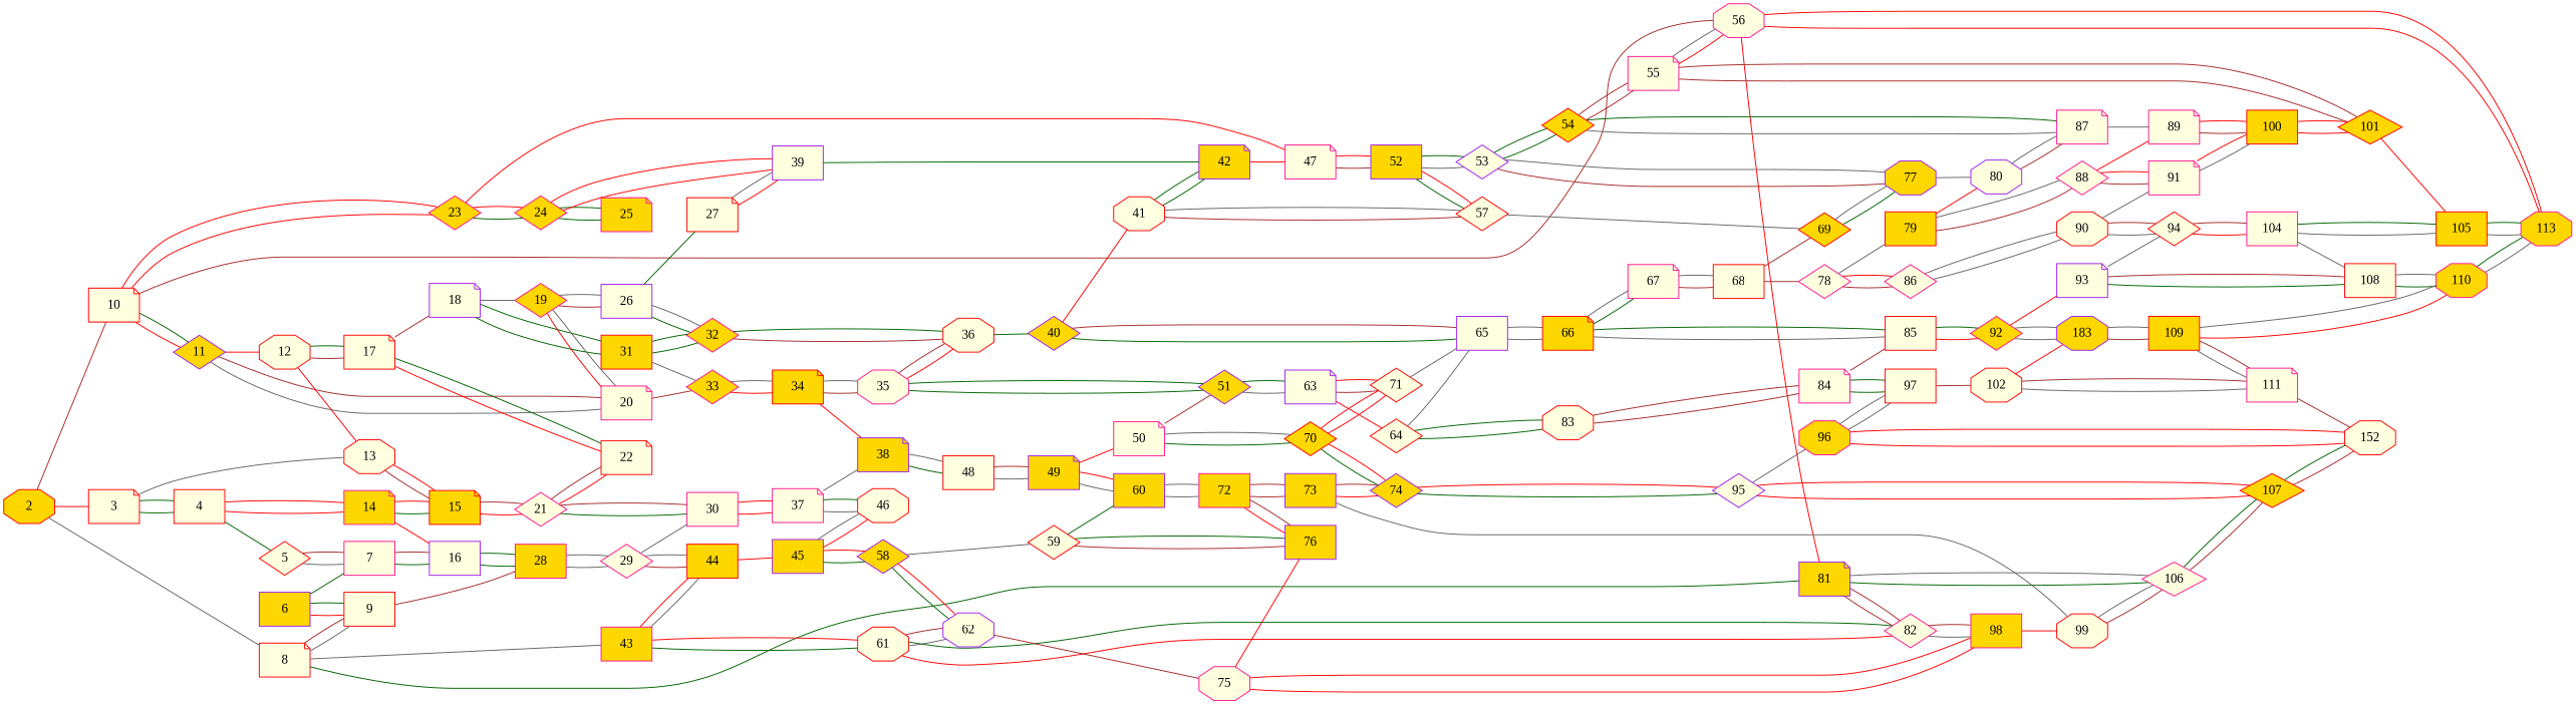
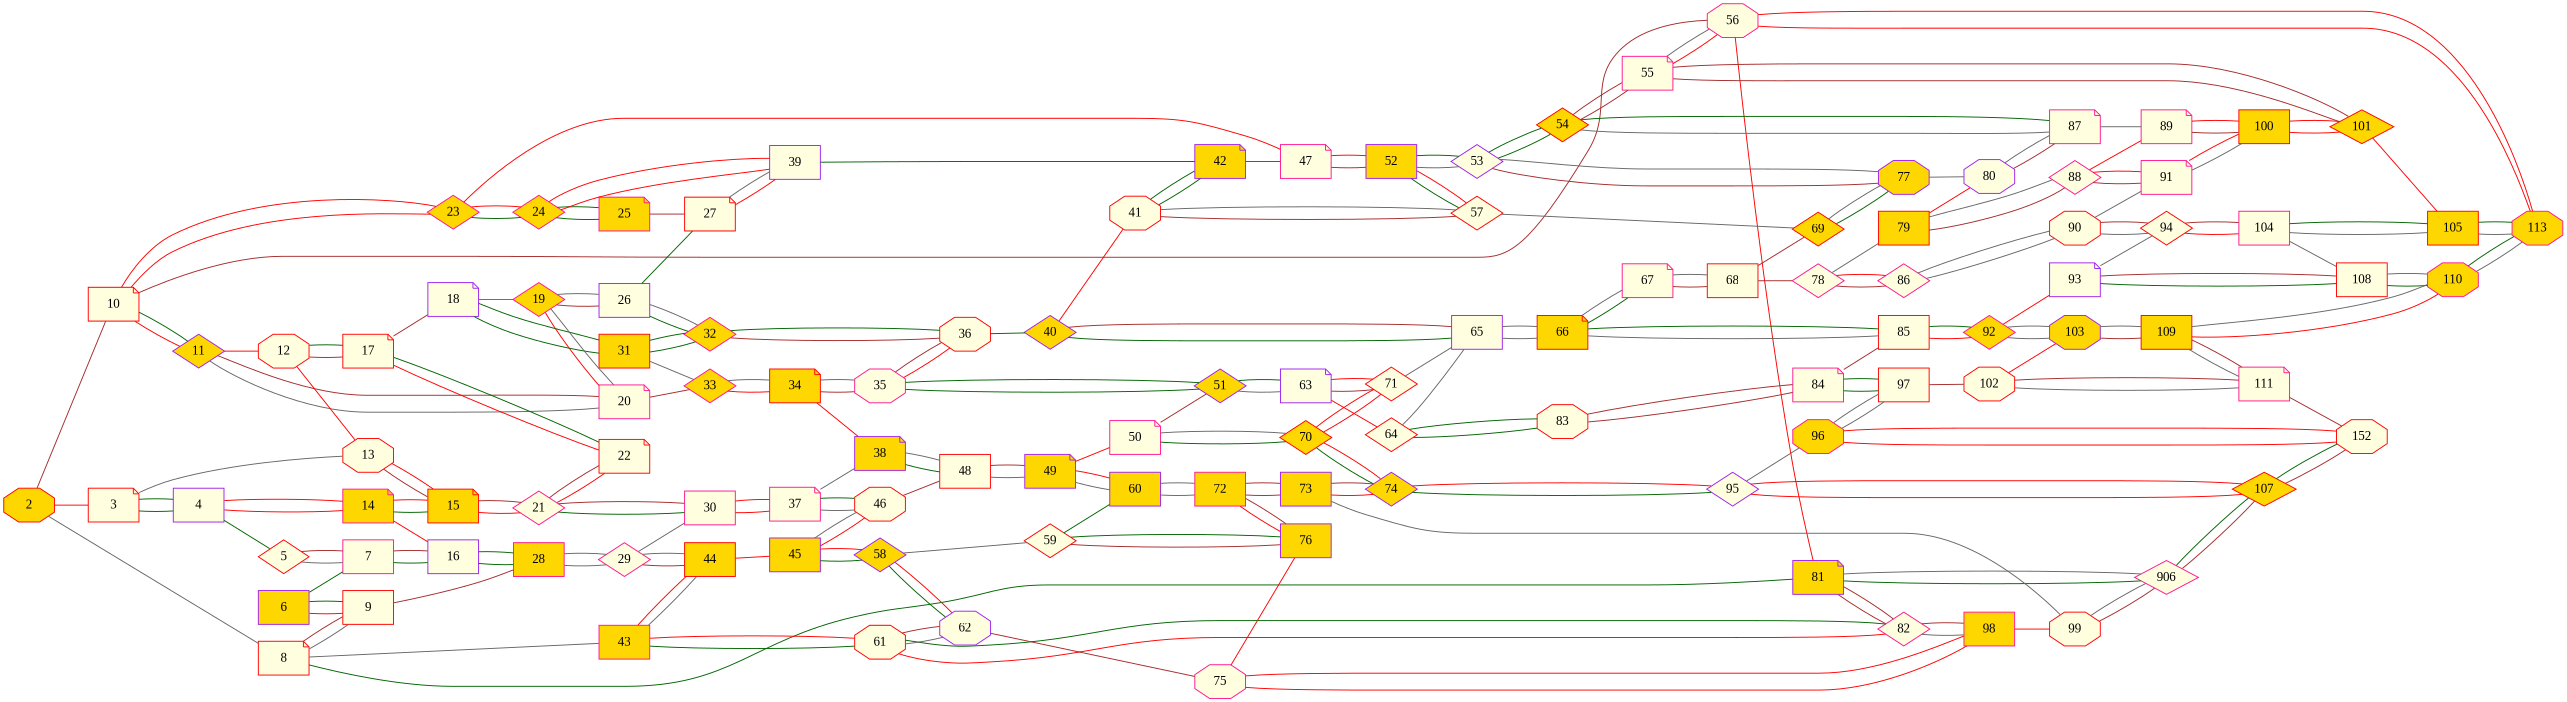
  graph {
    fontname="Liberation Serif"
    rankdir=LR
    node [color=red fillcolor=lightyellow fontname="Liberation Serif" shape=diamond style=filled]
    edge [color=gray40 fontname="Liberation Serif"]
    2 [fillcolor=gold shape=octagon]
    3 [shape=note]
    8 [shape=note]
    10 [shape=note]
    6 [color=purple fillcolor=gold shape=box]
    7 [color=deeppink shape=box]
    9 [shape=box]
-   4 [shape=box]
+   4 [color=purple shape=box]
    13 [shape=octagon]
    43 [color=deeppink fillcolor=gold shape=box]
    81 [color=purple fillcolor=gold shape=note]
    11 [color=purple fillcolor=gold]
    23 [color=deeppink fillcolor=gold]
    56 [color=deeppink shape=octagon]
    5
    14 [color=deeppink fillcolor=gold shape=note]
    15 [fillcolor=gold shape=note]
    16 [color=purple shape=box]
    28 [color=deeppink fillcolor=gold shape=box]
    44 [fillcolor=gold shape=box]
    61 [shape=octagon]
    82 [color=deeppink]
-   106 [color=deeppink]
+   106 [color=deeppink label=906]
    29 [color=deeppink]
    12 [shape=octagon]
    20 [color=deeppink shape=note]
    24 [color=deeppink fillcolor=gold]
    47 [color=deeppink shape=note]
    113 [color=deeppink fillcolor=gold shape=octagon]
    17 [shape=note]
    33 [color=deeppink fillcolor=gold]
    18 [color=purple shape=note]
    22 [shape=note]
    21 [color=deeppink]
    30 [color=deeppink shape=box]
    19 [color=deeppink fillcolor=gold]
    31 [fillcolor=gold shape=box]
    26 [color=purple shape=box]
    32 [color=deeppink fillcolor=gold]
    27 [shape=note]
    37 [color=deeppink shape=note]
    34 [fillcolor=gold shape=note]
    25 [color=deeppink fillcolor=gold shape=note]
    39 [color=purple shape=box]
    52 [color=purple fillcolor=gold shape=box]
    42 [color=purple fillcolor=gold shape=note]
    36 [shape=octagon]
    45 [color=purple fillcolor=gold shape=box]
    38 [color=purple fillcolor=gold shape=note]
    46 [shape=octagon]
    40 [color=purple fillcolor=gold]
    35 [color=deeppink shape=octagon]
    51 [color=purple fillcolor=gold]
    48 [shape=box]
    63 [color=purple shape=note]
    41 [shape=octagon]
    65 [color=purple shape=box]
    49 [color=purple fillcolor=gold shape=note]
    57
    66 [fillcolor=gold shape=note]
    69 [fillcolor=gold]
    62 [color=purple shape=octagon]
    58 [color=purple fillcolor=gold]
    59
    53 [color=purple]
    50 [color=deeppink shape=note]
    60 [color=purple fillcolor=gold shape=box]
    70 [fillcolor=gold]
    72 [color=deeppink fillcolor=gold shape=box]
    71
    74 [color=purple fillcolor=gold]
    64
    54 [fillcolor=gold]
    77 [color=purple fillcolor=gold shape=octagon]
    55 [color=deeppink shape=note]
    87 [color=deeppink shape=note]
    80 [color=purple shape=octagon]
    101 [fillcolor=gold]
    89 [color=deeppink shape=note]
    105 [fillcolor=gold shape=box]
    76 [color=purple fillcolor=gold shape=box]
    75 [color=deeppink shape=octagon]
    73 [color=purple fillcolor=gold shape=box]
    98 [color=deeppink fillcolor=gold shape=box]
    83 [shape=octagon]
    84 [color=deeppink shape=note]
    67 [color=deeppink shape=note]
    85 [shape=box]
    68 [shape=box]
    92 [color=deeppink fillcolor=gold]
    78 [color=deeppink]
    86 [color=deeppink]
    90 [shape=octagon]
    79 [fillcolor=gold shape=box]
    95 [color=purple]
    99 [shape=octagon]
    96 [color=deeppink fillcolor=gold shape=octagon]
    107 [fillcolor=gold]
    88 [color=deeppink]
    91 [color=deeppink shape=note]
    97 [shape=box]
    102 [shape=octagon]
    93 [color=purple shape=note]
-   103 [color=purple fillcolor=gold shape=octagon label=183]
+   103 [color=purple fillcolor=gold shape=octagon]
    94
    100 [fillcolor=gold shape=box]
    104 [color=deeppink shape=box]
    108 [shape=box]
    109 [fillcolor=gold shape=box]
    110 [color=deeppink fillcolor=gold shape=octagon]
    n111 [label=152 shape=octagon]
    111 [color=deeppink shape=note]
    2 -- 3 [color=red]
    2 -- 8
    2 -- 10 [color=brown]
    3 -- 4 [color=darkgreen]
    3 -- 4 [color=darkgreen]
    3 -- 13
    8 -- 9
    8 -- 9 [color=brown]
    8 -- 43
    8 -- 81 [color=darkgreen]
    10 -- 11 [color=red]
    10 -- 11 [color=darkgreen]
    10 -- 23 [color=red]
    10 -- 23 [color=red]
    10 -- 56 [color=brown]
    6 -- 7 [color=darkgreen]
    6 -- 9 [color=red]
    6 -- 9 [color=darkgreen]
    7 -- 16 [color=darkgreen]
    7 -- 16 [color=brown]
    9 -- 28 [color=brown]
    4 -- 5 [color=darkgreen]
    4 -- 14 [color=red]
    4 -- 14 [color=red]
    13 -- 15 [color=brown]
    13 -- 15 [color=red]
    43 -- 44
    43 -- 44 [color=red]
    43 -- 61 [color=darkgreen]
    43 -- 61 [color=red]
    81 -- 82 [color=brown]
    81 -- 82 [color=brown]
    81 -- 106 [color=darkgreen]
    81 -- 106
    11 -- 12 [color=red]
    11 -- 20
    11 -- 20 [color=brown]
    23 -- 24 [color=darkgreen]
    23 -- 24 [color=red]
    23 -- 47 [color=red]
    56 -- 81 [color=red]
    56 -- 113 [color=red]
    56 -- 113 [color=red]
    5 -- 7
    5 -- 7 [color=brown]
    14 -- 15 [color=darkgreen]
    14 -- 15 [color=red]
    14 -- 16 [color=red]
    15 -- 21 [color=red]
    15 -- 21 [color=brown]
    16 -- 28 [color=darkgreen]
    16 -- 28 [color=darkgreen]
    28 -- 29
    28 -- 29
    44 -- 45 [color=red]
    61 -- 82 [color=red]
    61 -- 82 [color=darkgreen]
    61 -- 62
    61 -- 62 [color=brown]
    82 -- 98
    82 -- 98 [color=brown]
    106 -- 107 [color=brown]
    106 -- 107 [color=darkgreen]
    29 -- 44 [color=brown]
    29 -- 44
    29 -- 30
    12 -- 13 [color=red]
    12 -- 17 [color=brown]
    12 -- 17 [color=darkgreen]
    20 -- 33 [color=brown]
    24 -- 25 [color=darkgreen]
    24 -- 25 [color=darkgreen]
    24 -- 39 [color=red]
    24 -- 39 [color=red]
    47 -- 52 [color=brown]
    47 -- 52 [color=red]
    17 -- 18 [color=brown]
    17 -- 22 [color=red]
    17 -- 22 [color=darkgreen]
    33 -- 34 [color=red]
    33 -- 34
    18 -- 19
    18 -- 31 [color=darkgreen]
    18 -- 31 [color=darkgreen]
    21 -- 22 [color=red]
    21 -- 22 [color=brown]
    21 -- 30 [color=darkgreen]
    21 -- 30 [color=brown]
    30 -- 37 [color=red]
    30 -- 37 [color=red]
    19 -- 20 [color=red]
    19 -- 20
    19 -- 26 [color=brown]
    19 -- 26
    31 -- 33
    31 -- 32 [color=darkgreen]
    31 -- 32 [color=darkgreen]
    26 -- 32 [color=darkgreen]
    26 -- 32
    26 -- 27 [color=darkgreen]
    32 -- 36 [color=brown]
    32 -- 36 [color=darkgreen]
    27 -- 39 [color=red]
    27 -- 39
    37 -- 38
    37 -- 46
    37 -- 46 [color=darkgreen]
    34 -- 38 [color=red]
    34 -- 35 [color=brown]
    34 -- 35
+   25 -- 27 [color=brown]
    39 -- 42 [color=darkgreen]
    52 -- 57 [color=darkgreen]
    52 -- 57 [color=red]
    52 -- 53
    52 -- 53 [color=darkgreen]
    42 -- 47 [color=red]
    36 -- 40 [color=darkgreen]
    45 -- 46 [color=red]
    45 -- 46
    45 -- 58 [color=darkgreen]
    45 -- 58 [color=red]
    38 -- 48 [color=darkgreen]
    38 -- 48
+   46 -- 48 [color=brown]
    40 -- 41 [color=red]
    40 -- 65 [color=darkgreen]
    40 -- 65 [color=brown]
    35 -- 36 [color=red]
    35 -- 36 [color=brown]
    35 -- 51 [color=darkgreen]
    35 -- 51 [color=darkgreen]
    51 -- 63
    51 -- 63 [color=darkgreen]
    48 -- 49
    48 -- 49 [color=brown]
    63 -- 71 [color=brown]
    63 -- 71 [color=red]
    63 -- 64 [color=red]
    41 -- 42 [color=darkgreen]
    41 -- 42 [color=darkgreen]
    41 -- 57 [color=brown]
    41 -- 57
    65 -- 66
    65 -- 66
    49 -- 50 [color=red]
    49 -- 60
    49 -- 60 [color=red]
    57 -- 69
    66 -- 67 [color=darkgreen]
    66 -- 67
    66 -- 85
    66 -- 85 [color=darkgreen]
    69 -- 77 [color=darkgreen]
    69 -- 77
    62 -- 75 [color=brown]
    58 -- 62 [color=darkgreen]
    58 -- 62 [color=red]
    58 -- 59
    59 -- 60 [color=darkgreen]
    59 -- 76 [color=brown]
    59 -- 76 [color=darkgreen]
    53 -- 54 [color=darkgreen]
    53 -- 54 [color=darkgreen]
    53 -- 77 [color=brown]
    53 -- 77
    50 -- 51 [color=brown]
    50 -- 70 [color=darkgreen]
    50 -- 70
    60 -- 72
    60 -- 72
    70 -- 71 [color=red]
    70 -- 71 [color=red]
    70 -- 74 [color=darkgreen]
    70 -- 74 [color=red]
    72 -- 76 [color=red]
    72 -- 76 [color=brown]
    72 -- 73 [color=brown]
    72 -- 73 [color=brown]
    71 -- 65
    74 -- 95 [color=darkgreen]
    74 -- 95 [color=red]
    64 -- 65
    64 -- 83 [color=darkgreen]
    64 -- 83 [color=darkgreen]
    54 -- 55 [color=brown]
    54 -- 55 [color=brown]
    54 -- 87
    54 -- 87 [color=darkgreen]
    77 -- 80
    55 -- 56 [color=red]
    55 -- 56
    55 -- 101 [color=brown]
    55 -- 101 [color=brown]
    87 -- 89
    80 -- 87 [color=brown]
    80 -- 87
    101 -- 105 [color=red]
    89 -- 100 [color=brown]
    89 -- 100 [color=red]
    105 -- 113
    105 -- 113 [color=darkgreen]
    75 -- 76 [color=red]
    75 -- 98 [color=red]
    75 -- 98 [color=red]
    73 -- 74 [color=red]
    73 -- 74 [color=brown]
    73 -- 99
    98 -- 99 [color=red]
    83 -- 84 [color=brown]
    83 -- 84 [color=brown]
    84 -- 85 [color=brown]
    84 -- 97 [color=darkgreen]
    84 -- 97 [color=darkgreen]
    67 -- 68 [color=brown]
    67 -- 68
    85 -- 92 [color=red]
    85 -- 92 [color=darkgreen]
    68 -- 69 [color=brown]
    68 -- 78 [color=brown]
    92 -- 93 [color=red]
    92 -- 103
    92 -- 103
    78 -- 86 [color=brown]
    78 -- 86 [color=red]
    78 -- 79
    86 -- 90
    86 -- 90
    90 -- 91
    90 -- 94
    90 -- 94 [color=brown]
    79 -- 80 [color=red]
    79 -- 88 [color=brown]
    79 -- 88
    95 -- 96
    95 -- 107 [color=red]
    95 -- 107 [color=red]
    99 -- 106 [color=brown]
    99 -- 106
    96 -- 97
    96 -- 97
    96 -- n111 [color=red]
    96 -- n111 [color=red]
    107 -- n111 [color=brown]
    107 -- n111 [color=darkgreen]
    88 -- 89 [color=red]
    88 -- 91 [color=brown]
    88 -- 91 [color=red]
    91 -- 100
    91 -- 100 [color=red]
    97 -- 102 [color=brown]
    102 -- 103 [color=red]
    102 -- 111
    102 -- 111 [color=brown]
    93 -- 94
    93 -- 108 [color=darkgreen]
    93 -- 108 [color=brown]
    103 -- 109 [color=brown]
    103 -- 109
    94 -- 104 [color=red]
    94 -- 104 [color=brown]
    100 -- 101 [color=red]
    100 -- 101 [color=red]
    104 -- 105
    104 -- 105 [color=darkgreen]
    104 -- 108
    108 -- 110 [color=darkgreen]
    108 -- 110
    109 -- 110 [color=red]
    109 -- 110
    109 -- 111
    109 -- 111 [color=brown]
    110 -- 113
    110 -- 113 [color=darkgreen]
    111 -- n111 [color=brown]
  }
